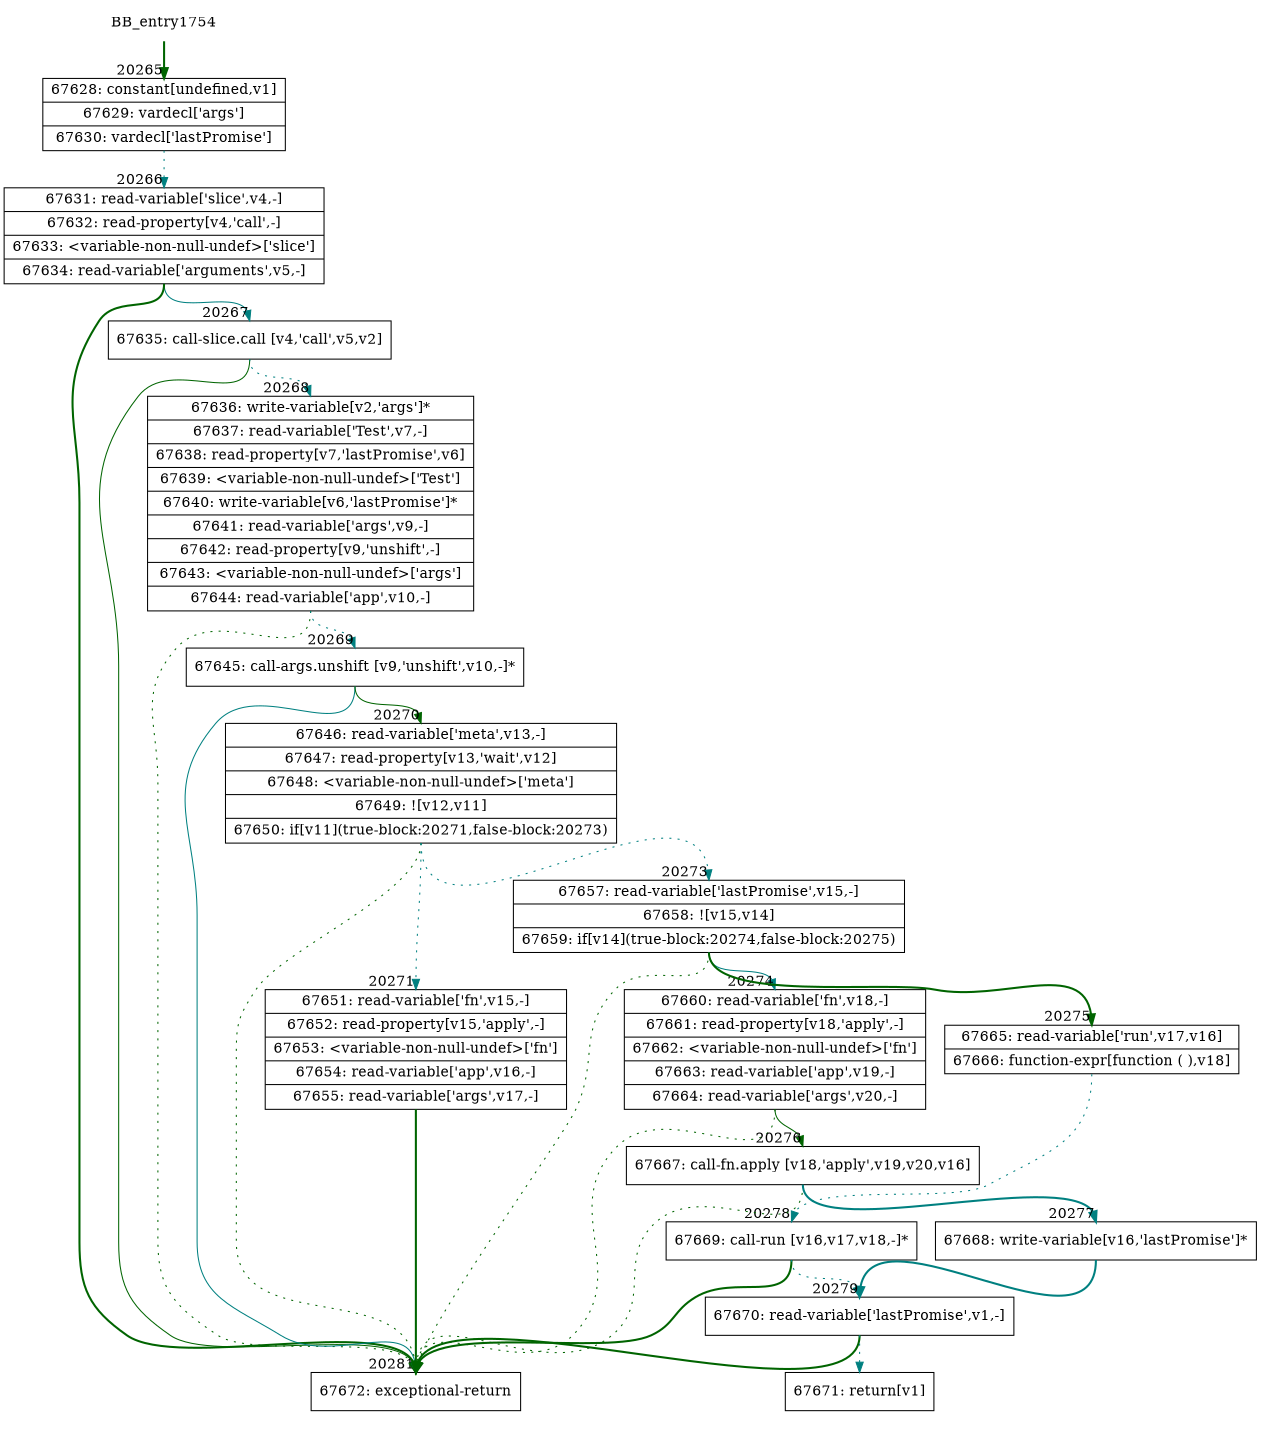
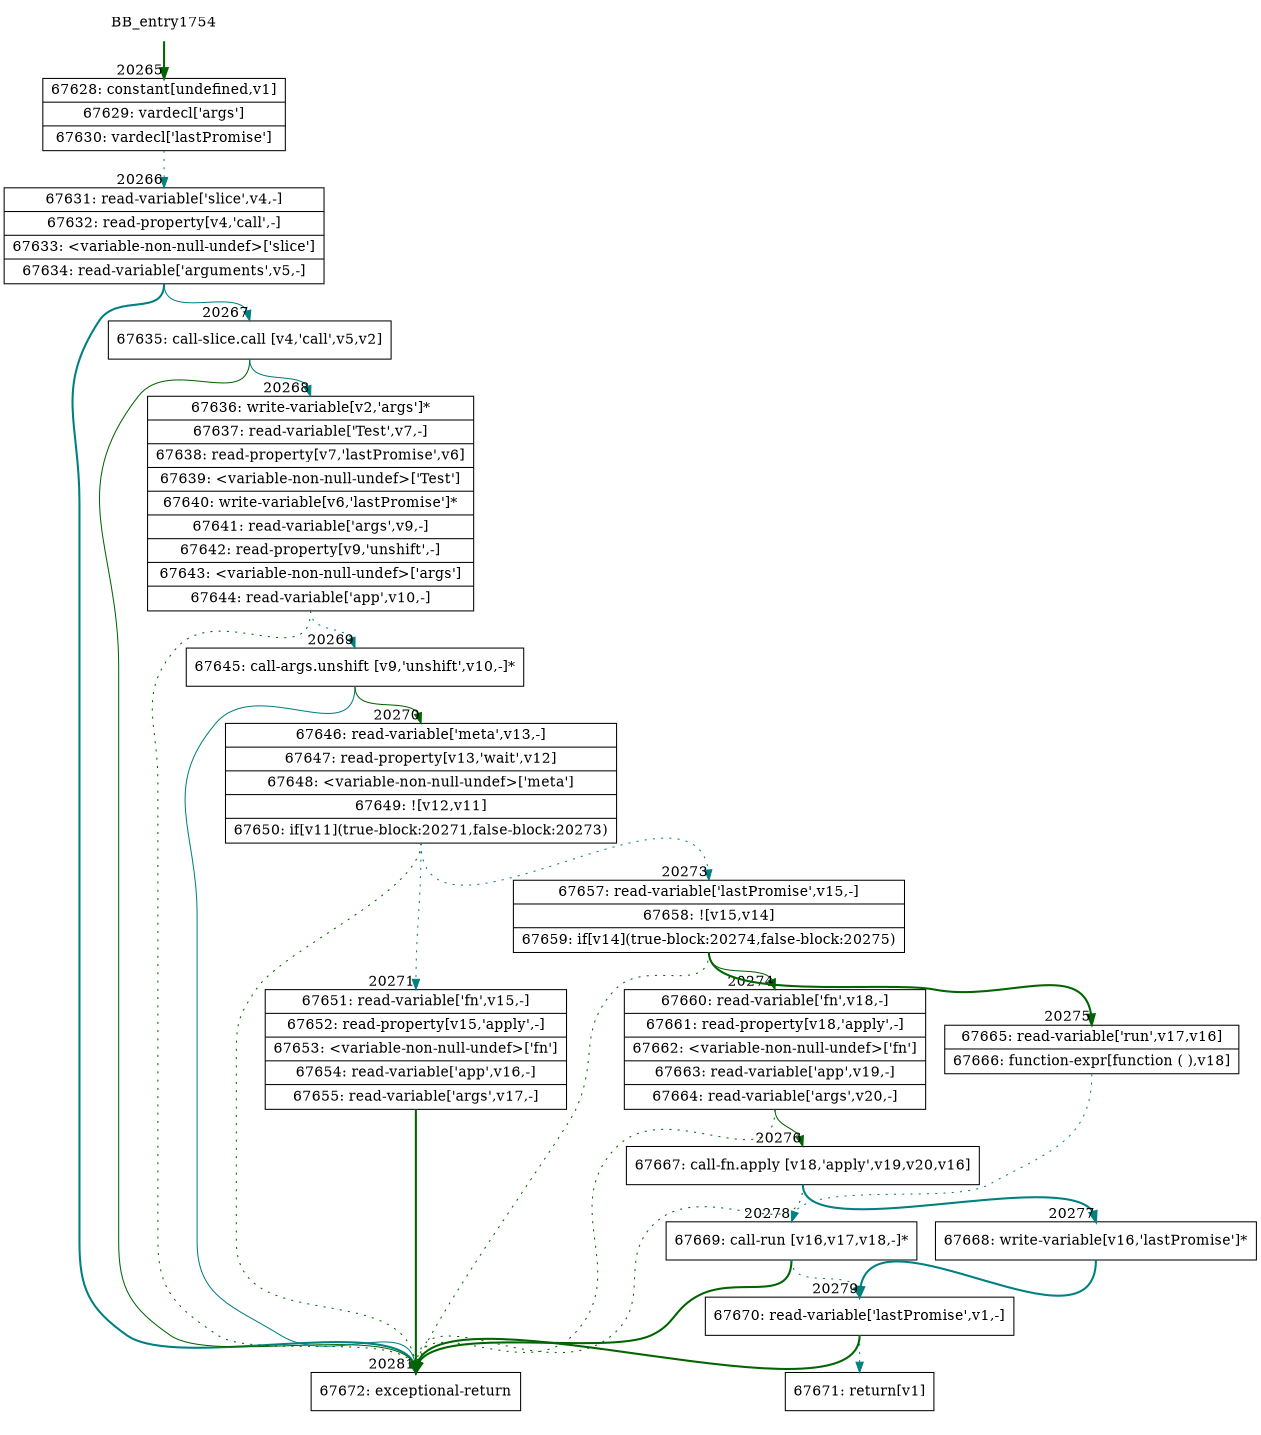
  digraph {
    rankdir=TD
    node [shape=record]
    edge [color=teal headport=n style=dotted tailport=s]
    n1 [label=BB_entry1754 shape=none]
    n2 [label="{67628: constant[undefined,v1]|67629: vardecl['args']|67630: vardecl['lastPromise']}"]
    n3 [label="{67631: read-variable['slice',v4,-]|67632: read-property[v4,'call',-]|67633: \<variable-non-null-undef\>['slice']|67634: read-variable['arguments',v5,-]}"]
    n4 [label="{67635: call-slice.call [v4,'call',v5,v2]}"]
    n5 [label="{67672: exceptional-return}"]
    n6 [label="{67636: write-variable[v2,'args']*|67637: read-variable['Test',v7,-]|67638: read-property[v7,'lastPromise',v6]|67639: \<variable-non-null-undef\>['Test']|67640: write-variable[v6,'lastPromise']*|67641: read-variable['args',v9,-]|67642: read-property[v9,'unshift',-]|67643: \<variable-non-null-undef\>['args']|67644: read-variable['app',v10,-]}"]
    n7 [label="{67645: call-args.unshift [v9,'unshift',v10,-]*}"]
    n8 [label="{67646: read-variable['meta',v13,-]|67647: read-property[v13,'wait',v12]|67648: \<variable-non-null-undef\>['meta']|67649: ![v12,v11]|67650: if[v11](true-block:20271,false-block:20273)}"]
    n9 [label="{67651: read-variable['fn',v15,-]|67652: read-property[v15,'apply',-]|67653: \<variable-non-null-undef\>['fn']|67654: read-variable['app',v16,-]|67655: read-variable['args',v17,-]}"]
    n10 [label="{67657: read-variable['lastPromise',v15,-]|67658: ![v15,v14]|67659: if[v14](true-block:20274,false-block:20275)}"]
    n11 [label="{67660: read-variable['fn',v18,-]|67661: read-property[v18,'apply',-]|67662: \<variable-non-null-undef\>['fn']|67663: read-variable['app',v19,-]|67664: read-variable['args',v20,-]}"]
    n12 [label="{67665: read-variable['run',v17,v16]|67666: function-expr[function ( ),v18]}"]
    n13 [label="{67667: call-fn.apply [v18,'apply',v19,v20,v16]}"]
    n14 [label="{67669: call-run [v16,v17,v18,-]*}"]
    n15 [label="{67671: return[v1]}"]
    n16 [label="{67668: write-variable[v16,'lastPromise']*}"]
    n17 [label="{67670: read-variable['lastPromise',v1,-]}"]
    n1 -> n2 [color=darkgreen headlabel="    20265" style=bold]
    n2 -> n3 [headlabel="      20266"]
    n3 -> n4 [headlabel="      20267" style=solid]
-   n3 -> n5 [color=darkgreen headlabel="      20281" style=bold]
+   n3 -> n5 [headlabel="      20281" style=bold]
    n4 -> n5 [color=darkgreen style=solid]
-   n4 -> n6 [headlabel="      20268"]
+   n4 -> n6 [headlabel="      20268" style=solid]
    n6 -> n5 [color=darkgreen]
    n6 -> n7 [headlabel="      20269"]
    n7 -> n5 [style=solid]
    n7 -> n8 [color=darkgreen headlabel="      20270" style=solid]
    n8 -> n5 [color=darkgreen]
    n8 -> n9 [headlabel="      20271"]
    n8 -> n10 [headlabel="      20273"]
    n9 -> n5 [color=darkgreen style=bold]
    n10 -> n5 [color=darkgreen]
-   n10 -> n11 [headlabel="      20274" style=solid]
+   n10 -> n11 [color=darkgreen headlabel="      20274" style=solid]
    n10 -> n12 [color=darkgreen headlabel="      20275" style=bold]
    n11 -> n5 [color=darkgreen]
    n11 -> n13 [color=darkgreen headlabel="      20276" style=solid]
    n12 -> n14 [headlabel="      20278"]
    n13 -> n5 [color=darkgreen]
    n13 -> n16 [headlabel="      20277" style=bold]
    n14 -> n5 [color=darkgreen style=bold]
    n14 -> n17
    n16 -> n17 [headlabel="      20279" style=bold]
    n17 -> n5 [color=darkgreen style=bold]
    n17 -> n15
  }
